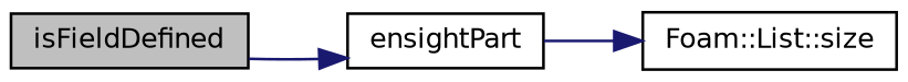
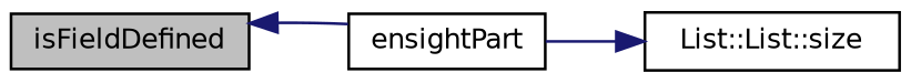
  digraph {
    rankdir=LR
    node [color=black fontname=Helvetica fontsize=10 shape=record]
    edge [color=midnightblue fontname=Helvetica fontsize=10 labelfontname=Helvetica labelfontsize=10 style=solid]
    n1 [fillcolor=grey75 fontcolor=black height=0.2 label=isFieldDefined style=filled width=0.4]
    n2 [height=0.2 label=ensightPart width=0.4]
-   n3 [height=0.2 label="Foam::List::size" width=0.4]
-   n1 -> n2
+   n3 [height=0.2 label="List::List::size" width=0.4]
+   n2 -> n1
    n2 -> n3
  }
